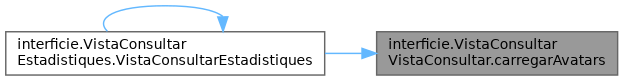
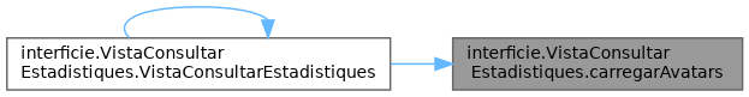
  digraph {
    rankdir=RL
    node [fontname=Helvetica fontsize=10 shape=box style=filled]
    edge [color=steelblue1 dir=back fontname=Helvetica fontsize=10 labelfontname=Helvetica labelfontsize=10 style=solid]
-   n1 [color=gray40 fillcolor=grey60 fontcolor=black height=0.2 label="interficie.VistaConsultar\lVistaConsultar.carregarAvatars" width=0.4]
+   n1 [color=gray40 fillcolor=grey60 fontcolor=black height=0.2 label="interficie.VistaConsultar\lEstadistiques.carregarAvatars" width=0.4]
    n2 [color=grey40 fillcolor=white height=0.2 label="interficie.VistaConsultar\lEstadistiques.VistaConsultarEstadistiques" width=0.4]
    n1 -> n2
    n2 -> n2
  }
